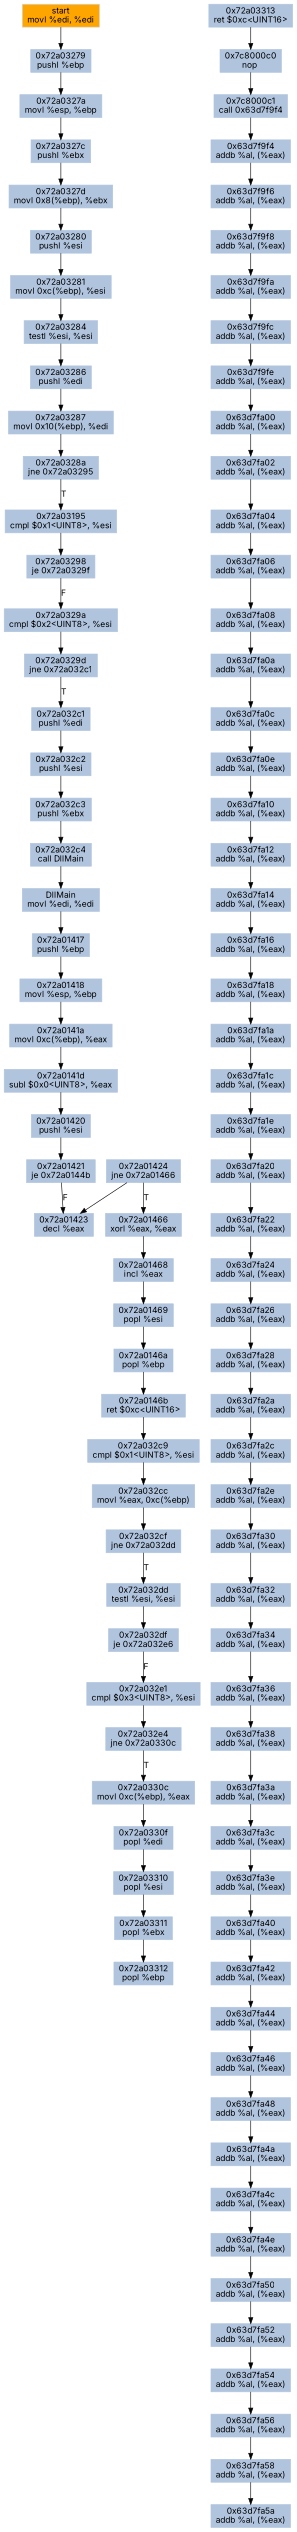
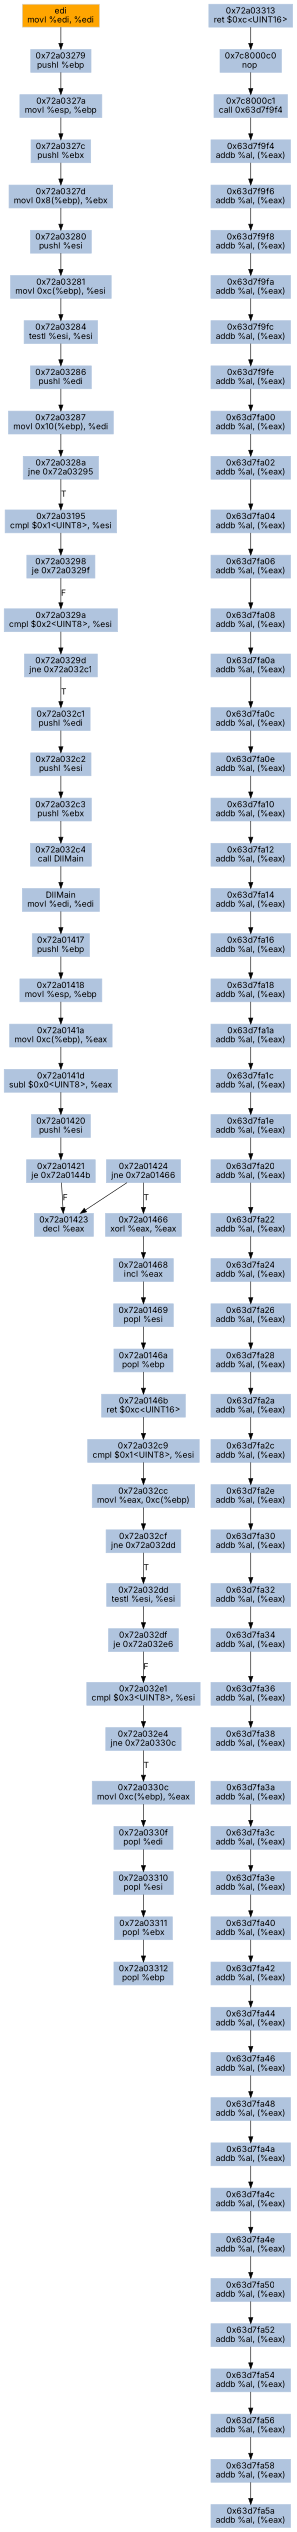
  digraph {
    fontname=Inter
    node [color=lightsteelblue fillcolor=lightsteelblue fontname=Inter shape=rectangle style=filled]
    edge [color="#000000" fontname=Inter]
-   n1 [color=lightgrey fillcolor=orange label="start\nmovl %edi, %edi"]
+   n1 [color=lightgrey fillcolor=orange label="edi\nmovl %edi, %edi"]
    n2 [label="0x72a03279\npushl %ebp"]
    n3 [label="0x72a0327a\nmovl %esp, %ebp"]
    n4 [label="0x72a0327c\npushl %ebx"]
    n5 [label="0x72a0327d\nmovl 0x8(%ebp), %ebx"]
    n6 [label="0x72a03280\npushl %esi"]
    n7 [label="0x72a03281\nmovl 0xc(%ebp), %esi"]
    n8 [label="0x72a03284\ntestl %esi, %esi"]
    n9 [label="0x72a03286\npushl %edi"]
    n10 [label="0x72a03287\nmovl 0x10(%ebp), %edi"]
    n11 [label="0x72a0328a\njne 0x72a03295"]
    n12 [label="0x72a03195\ncmpl $0x1<UINT8>, %esi"]
    n13 [label="0x72a03298\nje 0x72a0329f"]
    n14 [label="0x72a0329a\ncmpl $0x2<UINT8>, %esi"]
    n15 [label="0x72a0329d\njne 0x72a032c1"]
    n16 [label="0x72a032c1\npushl %edi"]
    n17 [label="0x72a032c2\npushl %esi"]
    n18 [label="0x72a032c3\npushl %ebx"]
    n19 [label="0x72a032c4\ncall DllMain"]
    n20 [label="DllMain\nmovl %edi, %edi"]
    n21 [label="0x72a01417\npushl %ebp"]
    n22 [label="0x72a01418\nmovl %esp, %ebp"]
    n23 [label="0x72a0141a\nmovl 0xc(%ebp), %eax"]
    n24 [label="0x72a0141d\nsubl $0x0<UINT8>, %eax"]
    n25 [label="0x72a01420\npushl %esi"]
    n26 [label="0x72a01421\nje 0x72a0144b"]
    n27 [label="0x72a01423\ndecl %eax"]
    n28 [label="0x72a01424\njne 0x72a01466"]
    n29 [label="0x72a01466\nxorl %eax, %eax"]
    n30 [label="0x72a01468\nincl %eax"]
    n31 [label="0x72a01469\npopl %esi"]
    n32 [label="0x72a0146a\npopl %ebp"]
    n33 [label="0x72a0146b\nret $0xc<UINT16>"]
    n34 [label="0x72a032c9\ncmpl $0x1<UINT8>, %esi"]
    n35 [label="0x72a032cc\nmovl %eax, 0xc(%ebp)"]
    n36 [label="0x72a032cf\njne 0x72a032dd"]
    n37 [label="0x72a032dd\ntestl %esi, %esi"]
    n38 [label="0x72a032df\nje 0x72a032e6"]
    n39 [label="0x72a032e1\ncmpl $0x3<UINT8>, %esi"]
    n40 [label="0x72a032e4\njne 0x72a0330c"]
    n41 [label="0x72a0330c\nmovl 0xc(%ebp), %eax"]
    n42 [label="0x72a0330f\npopl %edi"]
    n43 [label="0x72a03310\npopl %esi"]
    n44 [label="0x72a03311\npopl %ebx"]
    n45 [label="0x72a03312\npopl %ebp"]
    n46 [label="0x72a03313\nret $0xc<UINT16>"]
    n47 [label="0x7c8000c0\nnop "]
    n48 [label="0x7c8000c1\ncall 0x63d7f9f4"]
    n49 [label="0x63d7f9f4\naddb %al, (%eax)"]
    n50 [label="0x63d7f9f6\naddb %al, (%eax)"]
    n51 [label="0x63d7f9f8\naddb %al, (%eax)"]
    n52 [label="0x63d7f9fa\naddb %al, (%eax)"]
    n53 [label="0x63d7f9fc\naddb %al, (%eax)"]
    n54 [label="0x63d7f9fe\naddb %al, (%eax)"]
    n55 [label="0x63d7fa00\naddb %al, (%eax)"]
    n56 [label="0x63d7fa02\naddb %al, (%eax)"]
    n57 [label="0x63d7fa04\naddb %al, (%eax)"]
    n58 [label="0x63d7fa06\naddb %al, (%eax)"]
    n59 [label="0x63d7fa08\naddb %al, (%eax)"]
    n60 [label="0x63d7fa0a\naddb %al, (%eax)"]
    n61 [label="0x63d7fa0c\naddb %al, (%eax)"]
    n62 [label="0x63d7fa0e\naddb %al, (%eax)"]
    n63 [label="0x63d7fa10\naddb %al, (%eax)"]
    n64 [label="0x63d7fa12\naddb %al, (%eax)"]
    n65 [label="0x63d7fa14\naddb %al, (%eax)"]
    n66 [label="0x63d7fa16\naddb %al, (%eax)"]
    n67 [label="0x63d7fa18\naddb %al, (%eax)"]
    n68 [label="0x63d7fa1a\naddb %al, (%eax)"]
    n69 [label="0x63d7fa1c\naddb %al, (%eax)"]
    n70 [label="0x63d7fa1e\naddb %al, (%eax)"]
    n71 [label="0x63d7fa20\naddb %al, (%eax)"]
    n72 [label="0x63d7fa22\naddb %al, (%eax)"]
    n73 [label="0x63d7fa24\naddb %al, (%eax)"]
    n74 [label="0x63d7fa26\naddb %al, (%eax)"]
    n75 [label="0x63d7fa28\naddb %al, (%eax)"]
    n76 [label="0x63d7fa2a\naddb %al, (%eax)"]
    n77 [label="0x63d7fa2c\naddb %al, (%eax)"]
    n78 [label="0x63d7fa2e\naddb %al, (%eax)"]
    n79 [label="0x63d7fa30\naddb %al, (%eax)"]
    n80 [label="0x63d7fa32\naddb %al, (%eax)"]
    n81 [label="0x63d7fa34\naddb %al, (%eax)"]
    n82 [label="0x63d7fa36\naddb %al, (%eax)"]
    n83 [label="0x63d7fa38\naddb %al, (%eax)"]
    n84 [label="0x63d7fa3a\naddb %al, (%eax)"]
    n85 [label="0x63d7fa3c\naddb %al, (%eax)"]
    n86 [label="0x63d7fa3e\naddb %al, (%eax)"]
    n87 [label="0x63d7fa40\naddb %al, (%eax)"]
    n88 [label="0x63d7fa42\naddb %al, (%eax)"]
    n89 [label="0x63d7fa44\naddb %al, (%eax)"]
    n90 [label="0x63d7fa46\naddb %al, (%eax)"]
    n91 [label="0x63d7fa48\naddb %al, (%eax)"]
    n92 [label="0x63d7fa4a\naddb %al, (%eax)"]
    n93 [label="0x63d7fa4c\naddb %al, (%eax)"]
    n94 [label="0x63d7fa4e\naddb %al, (%eax)"]
    n95 [label="0x63d7fa50\naddb %al, (%eax)"]
    n96 [label="0x63d7fa52\naddb %al, (%eax)"]
    n97 [label="0x63d7fa54\naddb %al, (%eax)"]
    n98 [label="0x63d7fa56\naddb %al, (%eax)"]
    n99 [label="0x63d7fa58\naddb %al, (%eax)"]
    n100 [label="0x63d7fa5a\naddb %al, (%eax)"]
    n1 -> n2
    n2 -> n3
    n3 -> n4
    n4 -> n5
    n5 -> n6
    n6 -> n7
    n7 -> n8
    n8 -> n9
    n9 -> n10
    n10 -> n11
    n11 -> n12 [label=T]
    n12 -> n13
    n13 -> n14 [label=F]
    n14 -> n15
    n15 -> n16 [label=T]
    n16 -> n17
    n17 -> n18
    n18 -> n19
    n19 -> n20
    n20 -> n21
    n21 -> n22
    n22 -> n23
    n23 -> n24
    n24 -> n25
    n25 -> n26
    n26 -> n27 [label=F]
    n28 -> n27
    n28 -> n29 [label=T]
    n29 -> n30
    n30 -> n31
    n31 -> n32
    n32 -> n33
    n33 -> n34
    n34 -> n35
    n35 -> n36
    n36 -> n37 [label=T]
    n37 -> n38
    n38 -> n39 [label=F]
    n39 -> n40
    n40 -> n41 [label=T]
    n41 -> n42
    n42 -> n43
    n43 -> n44
    n44 -> n45
    n46 -> n47
    n47 -> n48
    n48 -> n49
    n49 -> n50
    n50 -> n51
    n51 -> n52
    n52 -> n53
    n53 -> n54
    n54 -> n55
    n55 -> n56
    n56 -> n57
    n57 -> n58
    n58 -> n59
    n59 -> n60
    n60 -> n61
    n61 -> n62
    n62 -> n63
    n63 -> n64
    n64 -> n65
    n65 -> n66
    n66 -> n67
    n67 -> n68
    n68 -> n69
    n69 -> n70
    n70 -> n71
    n71 -> n72
    n72 -> n73
    n73 -> n74
    n74 -> n75
    n75 -> n76
    n76 -> n77
    n77 -> n78
    n78 -> n79
    n79 -> n80
    n80 -> n81
    n81 -> n82
    n82 -> n83
-   n83 -> n84
    n84 -> n85
    n85 -> n86
    n86 -> n87
    n87 -> n88
    n88 -> n89
    n89 -> n90
    n90 -> n91
    n91 -> n92
    n92 -> n93
    n93 -> n94
    n94 -> n95
    n95 -> n96
    n96 -> n97
    n97 -> n98
    n98 -> n99
    n99 -> n100
  }
